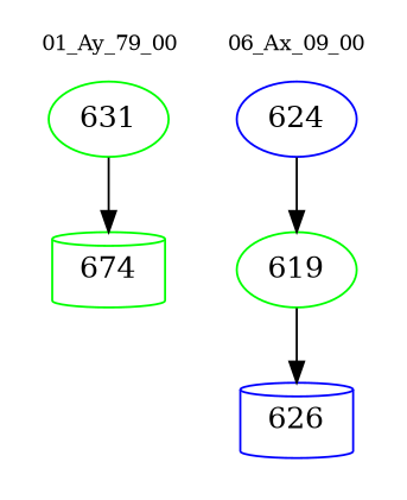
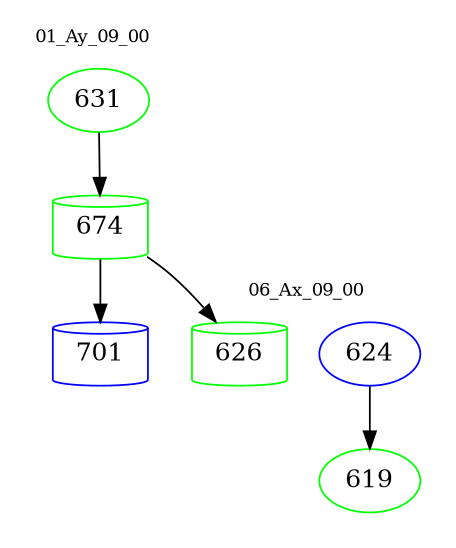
  digraph {
    fontname="DejaVu Serif"
    node [color=green fontname="DejaVu Serif" shape=cylinder]
    edge [color=black fontname="DejaVu Serif"]
    n1 [label=674]
    n2 [label=631 shape=ellipse]
+   n3 [color=blue label=701]
    n4 [label=619 shape=ellipse]
    n5 [color=blue label=624 shape=ellipse]
-   n6 [color=blue label=626]
+   n6 [label=626]
    subgraph cluster_1 {
      color=white
      fontsize=10
-     label="01_Ay_79_00"
+     label="01_Ay_09_00"
      n1
      n2
+     n3
    }
    subgraph cluster_2 {
      color=white
      fontsize=10
      label="06_Ax_09_00"
      n4
      n5
      n6
    }
+   n1 -> n3
    n2 -> n1
-   n4 -> n6
+   n1 -> n6
    n5 -> n4
  }
